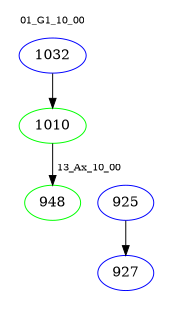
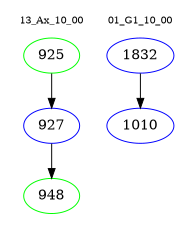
  digraph {
    node [color=green]
    edge [color=black]
    n1 [color=blue label=927]
-   n2 [color=blue label=925]
+   n2 [label=925]
    n3 [label=948]
-   n4 [color=blue label=1032]
-   n5 [label=1010]
+   n4 [color=blue label=1832]
+   n5 [color=blue label=1010]
    subgraph cluster_1 {
      color=white
      fontsize=10
      label="13_Ax_10_00"
      n1
      n2
      n3
    }
    subgraph cluster_2 {
      color=white
      fontsize=10
      label="01_G1_10_00"
      n4
      n5
    }
-   n5 -> n3
+   n1 -> n3
    n2 -> n1
    n4 -> n5
  }
